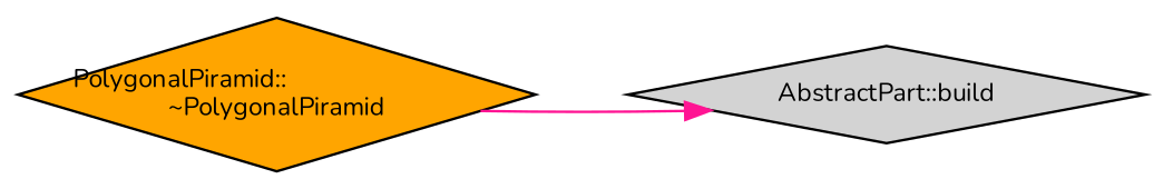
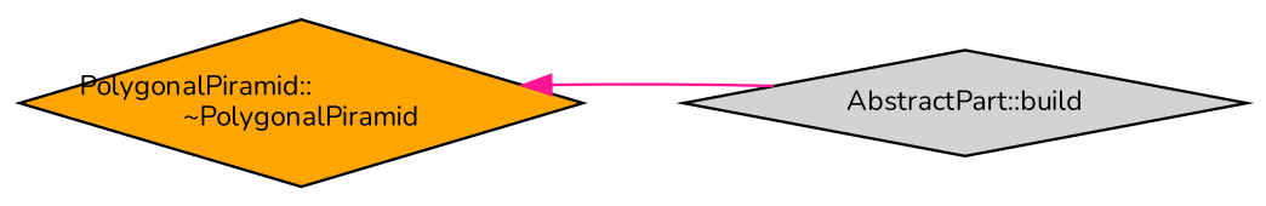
  digraph {
    rankdir=LR
    fontname=Nunito
    node [color=black fontname=Nunito fontsize=10 shape=diamond style=filled]
    n1 [fillcolor=orange fontcolor=black height=0.2 label="PolygonalPiramid::\l~PolygonalPiramid" width=0.4]
    n2 [fillcolor=lightgrey height=0.2 label="AbstractPart::build" width=0.4]
-   n1 -> n2 [color=deeppink fontname=Nunito fontsize=10 labelfontname=Helvetica labelfontsize=10 style=solid]
+   n2 -> n1 [color=deeppink fontname=Nunito fontsize=10 labelfontname=Helvetica labelfontsize=10 style=solid]
  }
